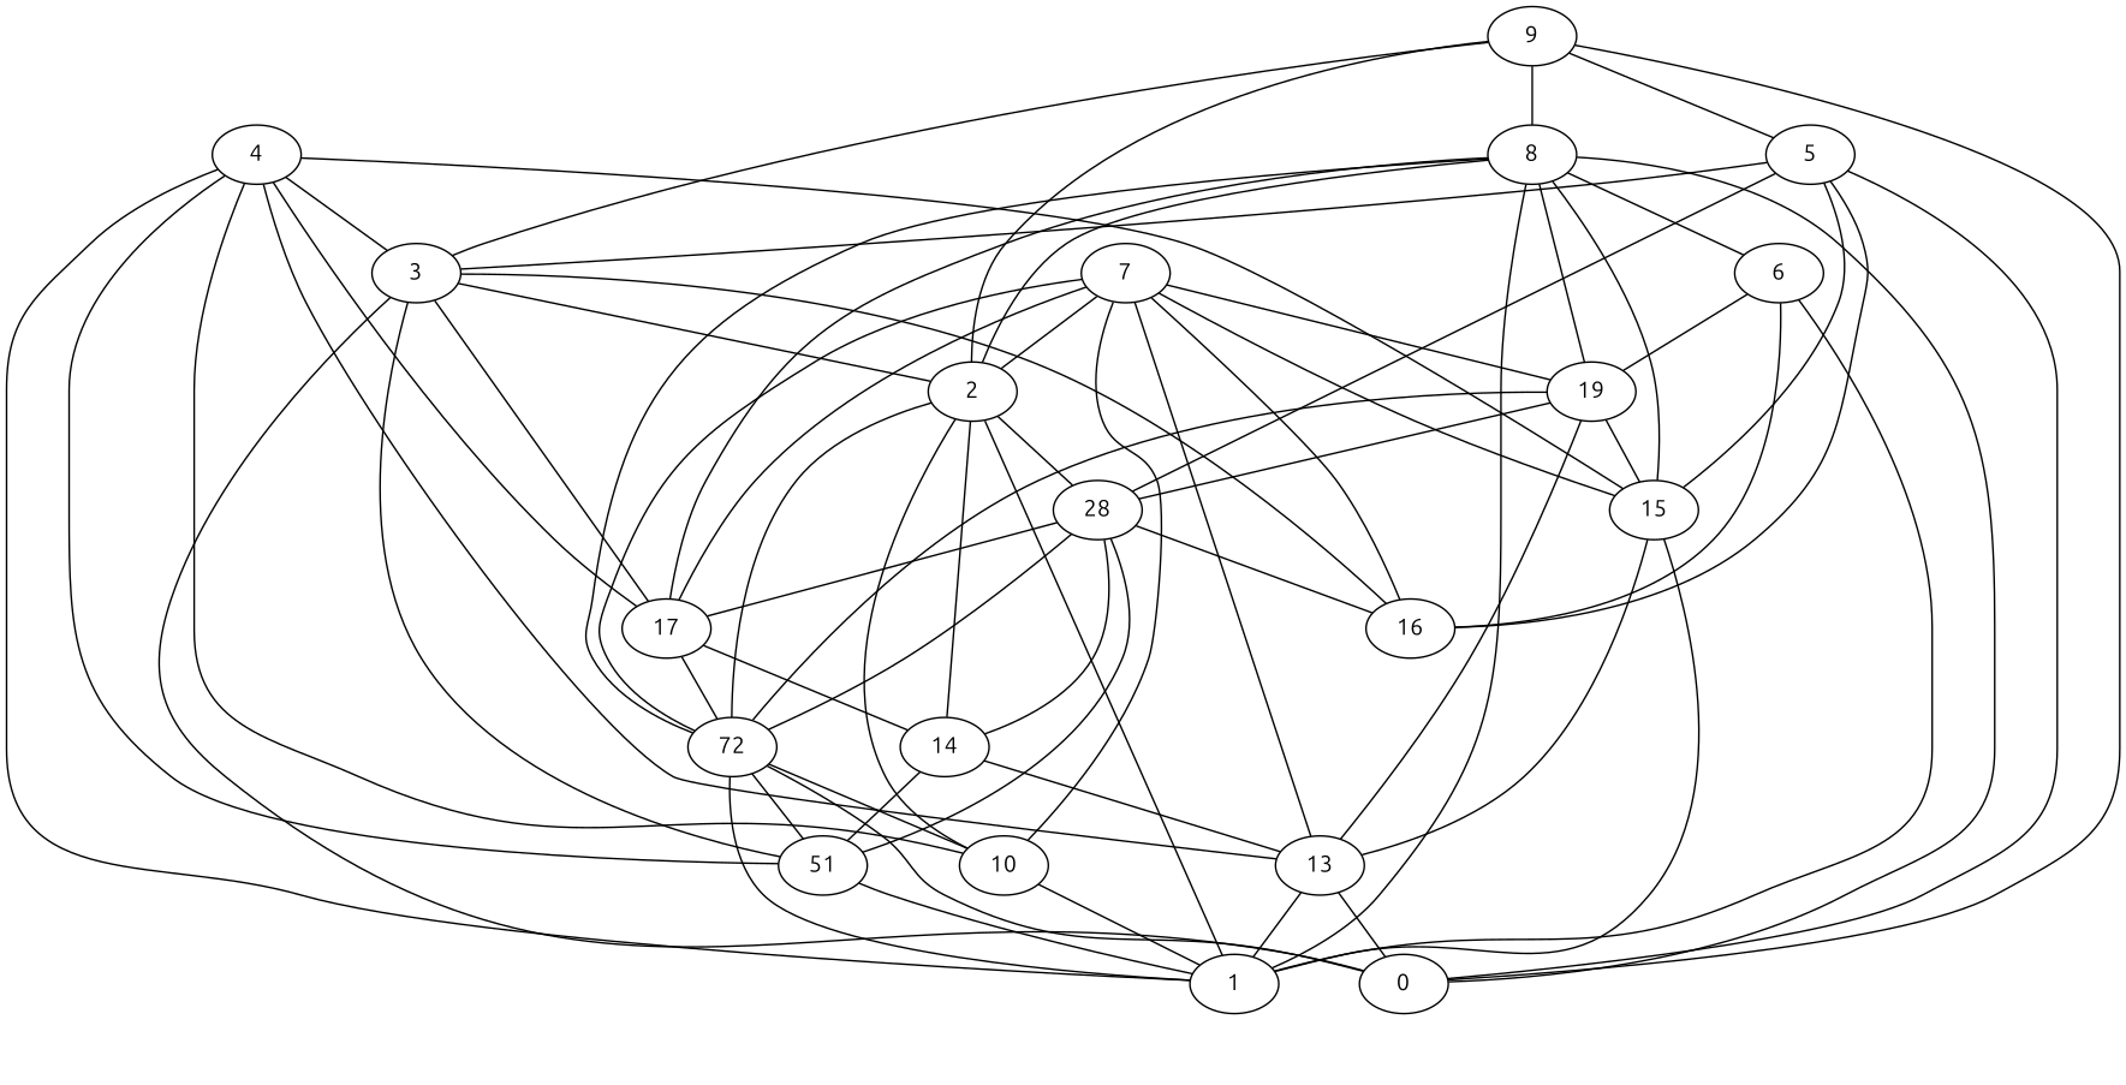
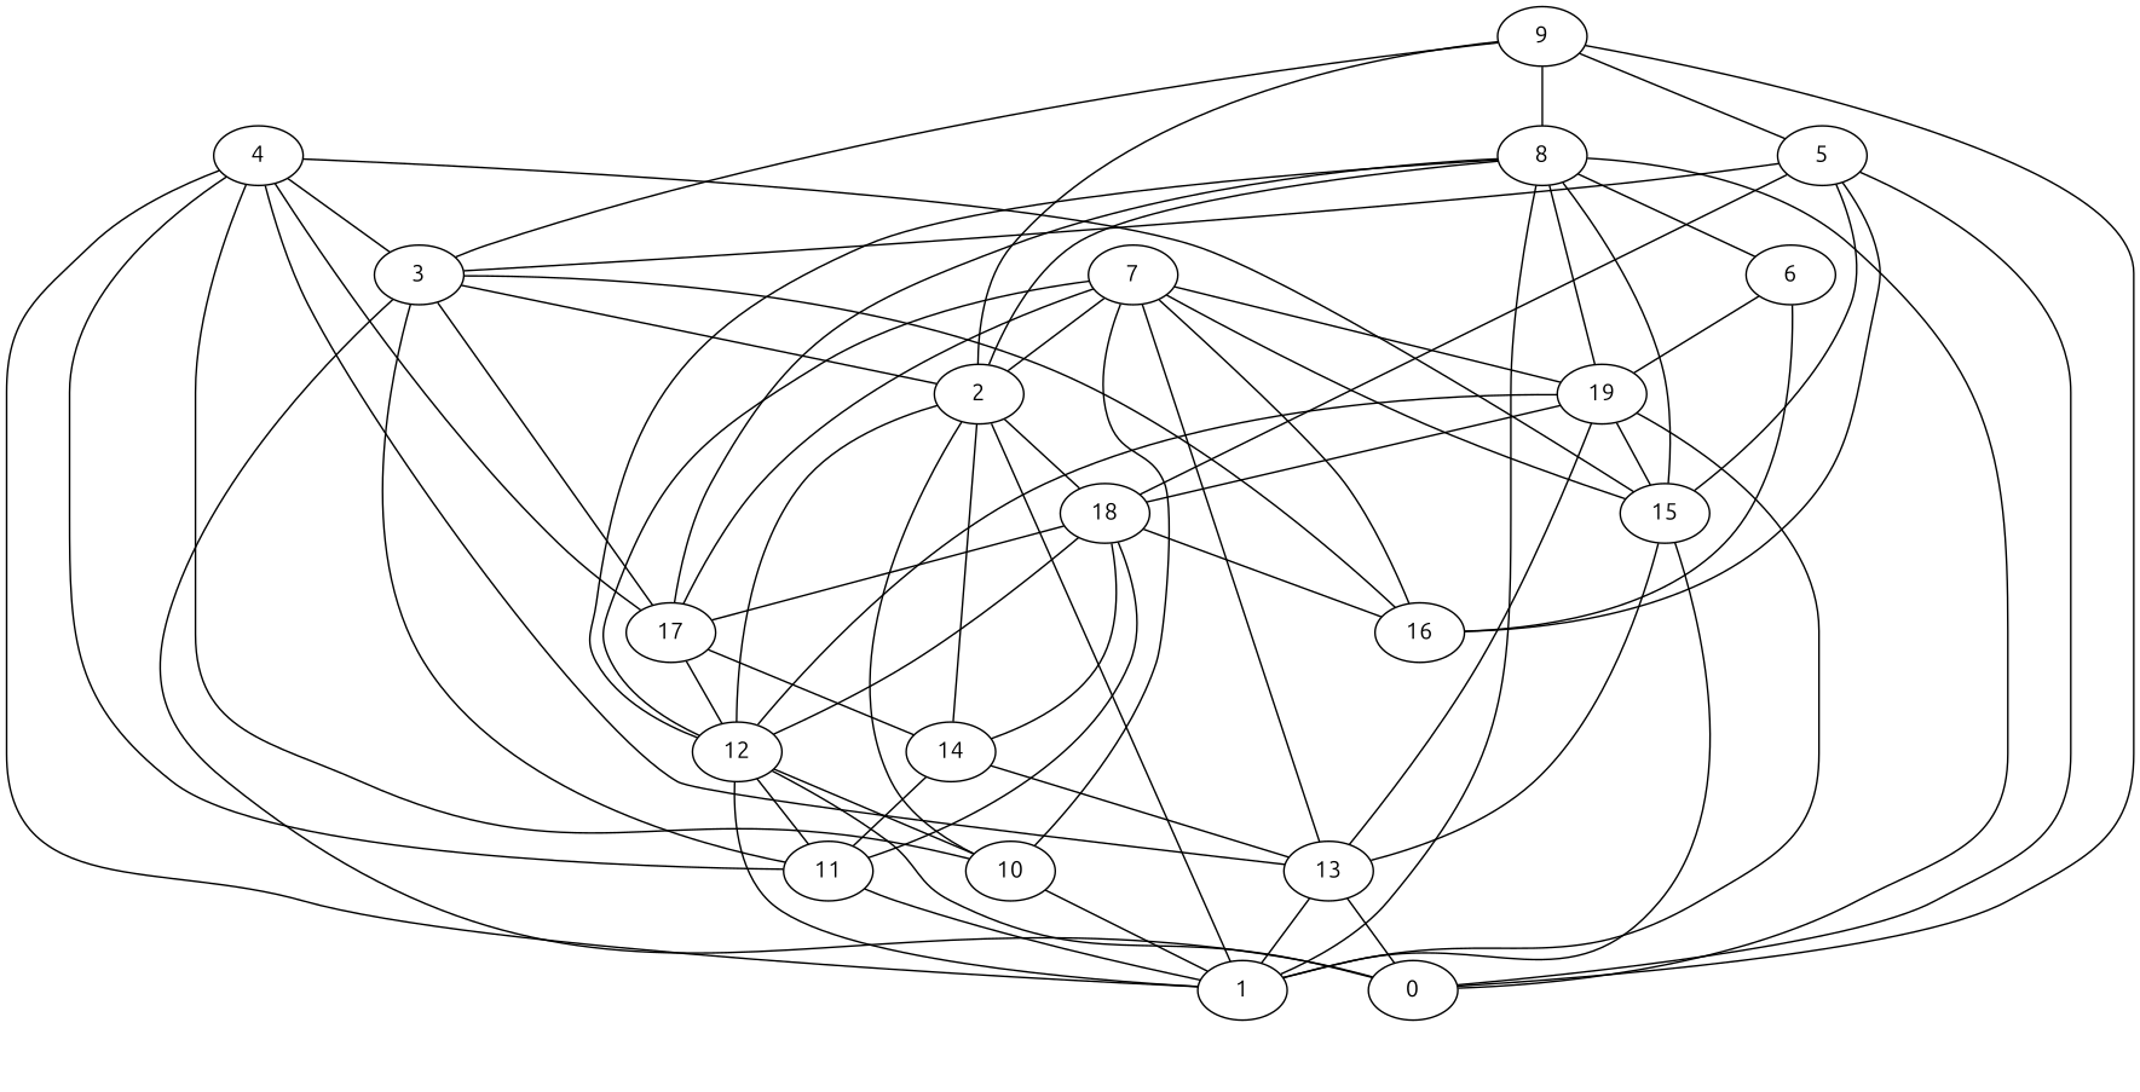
  digraph {
    fontname=Ubuntu
    node [fontname=Ubuntu]
    edge [color=black dir=none fontname=Ubuntu]
    3
    0
    17
    16
-   11 [label=51]
+   11
    2
-   12 [label=72]
+   12
    14
    5
    15
-   18 [label=28]
+   18
    1
    13
    10
    7
    19
    4
    9
    8
    6
    subgraph sub_1 {
      3
      0
      17
      16
      11
      2
      12
      14
      5
      15
      18
      1
      13
      10
      7
      19
      4
      9
      8
      6
    }
    3 -> 0
    3 -> 17
    3 -> 16
    3 -> 11
    3 -> 2
    17 -> 12
    17 -> 14
    11 -> 1
    2 -> 12
    2 -> 14
    2 -> 18
    2 -> 1
    2 -> 10
    12 -> 0
    12 -> 11
    12 -> 1
    12 -> 10
    14 -> 11
    14 -> 13
    5 -> 3
    5 -> 0
    5 -> 16
    5 -> 15
    5 -> 18
    15 -> 1
    15 -> 13
    18 -> 17
    18 -> 16
    18 -> 11
    18 -> 12
    18 -> 14
    13 -> 0
    13 -> 1
    10 -> 1
    7 -> 17
    7 -> 16
    7 -> 2
    7 -> 12
    7 -> 15
    7 -> 13
    7 -> 10
    7 -> 19
    19 -> 12
    19 -> 15
    19 -> 18
    19 -> 13
    4 -> 3
    4 -> 17
    4 -> 11
    4 -> 15
    4 -> 1
    4 -> 13
    4 -> 10
    9 -> 3
    9 -> 0
    9 -> 2
    9 -> 5
    9 -> 8
    8 -> 0
    8 -> 17
    8 -> 2
    8 -> 12
    8 -> 15
    8 -> 1
    8 -> 19
    8 -> 6
    6 -> 16
-   6 -> 1
+   19 -> 1
    6 -> 19
  }
